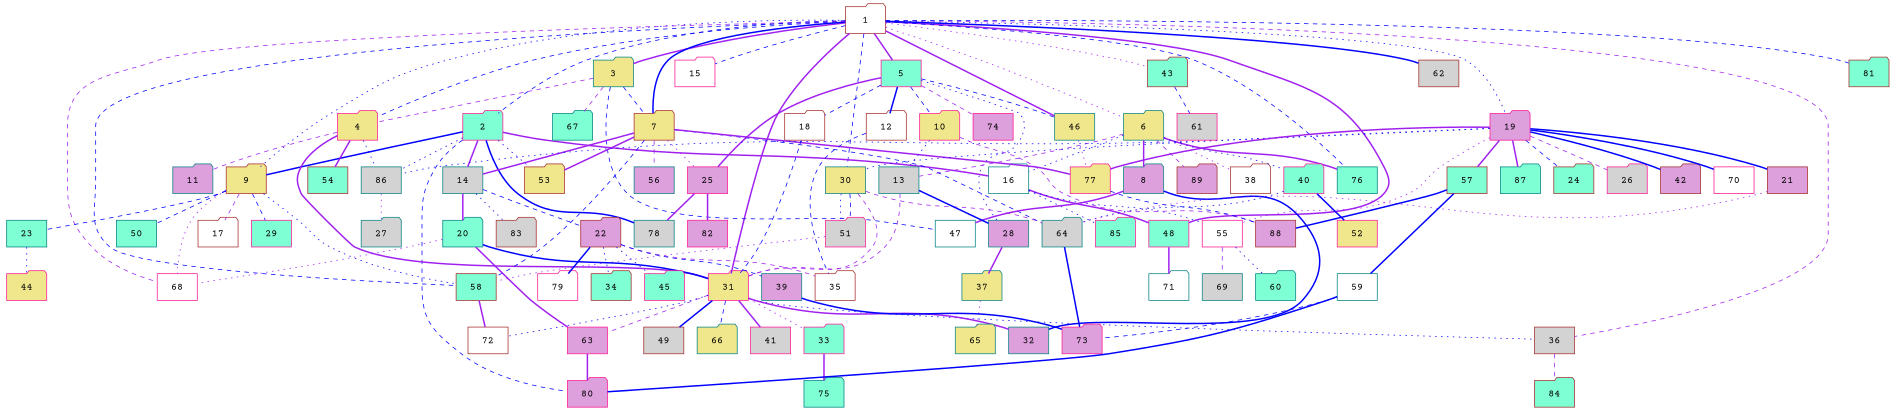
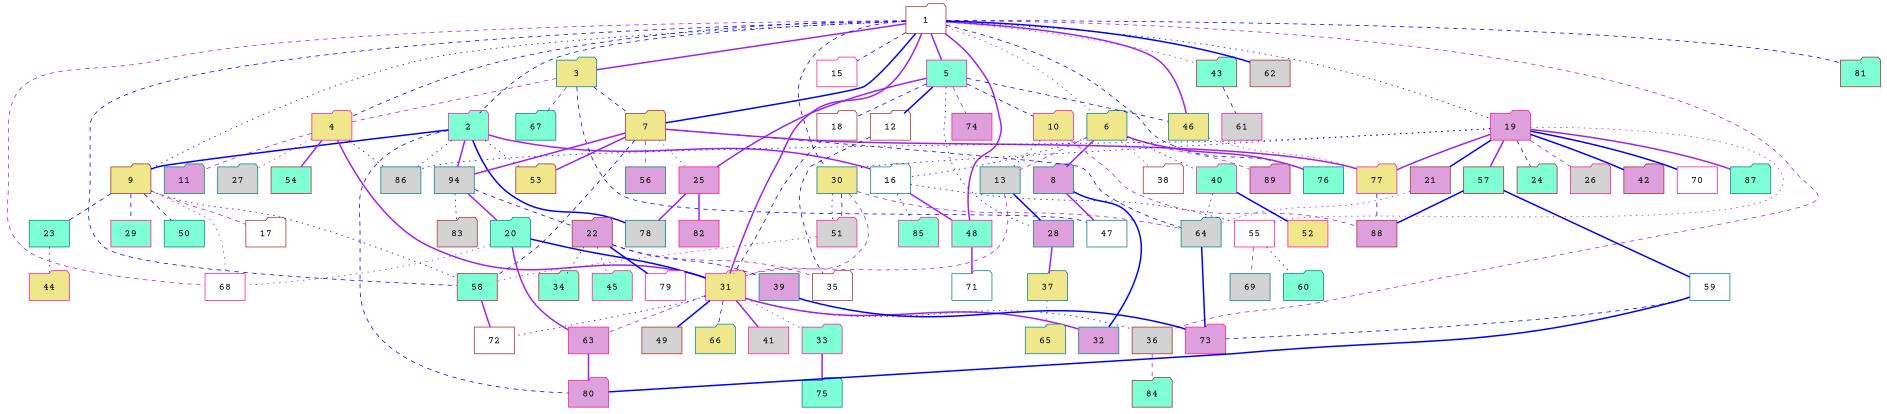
  graph {
    fontname="Courier Prime"
    node [color=teal fillcolor=aquamarine fontname="Courier Prime" shape=folder style=filled]
    edge [color=blue fontname="Courier Prime" style=bold]
    1 [color=brown fillcolor=white]
    2 [color=deeppink]
    3 [fillcolor=khaki]
    4 [color=deeppink fillcolor=khaki]
    5 [color=deeppink shape=box]
    6 [fillcolor=khaki]
    7 [color=brown fillcolor=khaki]
    9 [color=brown fillcolor=khaki]
    15 [color=deeppink fillcolor=white]
    19 [color=deeppink fillcolor=plum]
    30 [fillcolor=khaki shape=box]
    31 [color=deeppink fillcolor=khaki]
    36 [color=brown fillcolor=lightgrey shape=box]
    43 [color=brown]
    46 [fillcolor=khaki shape=box]
    48 [color=deeppink shape=box]
    58 [color=brown shape=box]
    62 [color=brown fillcolor=lightgrey shape=box]
    68 [color=deeppink fillcolor=white shape=box]
    76 [shape=box]
    81 [color=brown]
-   14 [fillcolor=lightgrey shape=box]
+   14 [fillcolor=lightgrey shape=box label=94]
    16 [fillcolor=white]
    53 [color=brown fillcolor=khaki]
    78 [fillcolor=lightgrey shape=box]
    80 [color=deeppink fillcolor=plum]
    86 [fillcolor=lightgrey shape=box]
    47 [fillcolor=white shape=box]
    67
    11 [fillcolor=plum]
    27 [fillcolor=lightgrey]
    54 [color=brown shape=box]
    10 [color=deeppink fillcolor=khaki]
    12 [color=brown fillcolor=white]
    18 [color=brown fillcolor=white]
    25 [color=deeppink fillcolor=plum shape=box]
    28 [fillcolor=plum shape=box]
    74 [color=deeppink fillcolor=plum shape=box]
    8 [fillcolor=plum]
    13 [fillcolor=lightgrey shape=box]
    38 [color=brown fillcolor=white]
    40 [color=deeppink]
    89 [color=brown fillcolor=plum]
    56 [fillcolor=plum shape=box]
    64 [fillcolor=lightgrey]
    77 [color=deeppink fillcolor=khaki]
    17 [color=brown fillcolor=white]
    23 [shape=box]
    29 [color=deeppink shape=box]
    50 [shape=box]
    55 [color=deeppink fillcolor=white shape=box]
    21 [color=brown fillcolor=plum shape=box]
    24 [color=brown]
    26 [color=deeppink fillcolor=lightgrey]
    42 [color=brown fillcolor=plum]
    57 [color=brown shape=box]
    70 [color=deeppink fillcolor=white shape=box]
    87
    51 [color=deeppink fillcolor=lightgrey]
    32 [fillcolor=plum shape=box]
    63 [color=deeppink fillcolor=plum shape=box]
    33 [color=deeppink]
    41 [color=deeppink fillcolor=lightgrey shape=box]
    49 [color=brown fillcolor=lightgrey shape=box]
    66 [fillcolor=khaki]
    72 [color=brown fillcolor=white shape=box]
    84 [color=brown]
    61 [color=deeppink fillcolor=lightgrey shape=box]
    71 [fillcolor=white]
    20
    22 [color=brown fillcolor=plum]
    83 [color=brown fillcolor=lightgrey]
    85 [color=deeppink]
    88 [color=brown fillcolor=plum shape=box]
    35 [color=brown fillcolor=white]
    82 [color=deeppink fillcolor=plum shape=box]
    37 [fillcolor=khaki]
    52 [color=deeppink fillcolor=khaki shape=box]
    73 [color=deeppink fillcolor=plum]
    44 [color=deeppink fillcolor=khaki]
    34 [color=brown]
    39 [fillcolor=plum shape=box]
    45 [color=deeppink]
    79 [color=deeppink fillcolor=white]
    60
    69 [fillcolor=lightgrey shape=box]
    59 [fillcolor=white shape=box]
    65 [fillcolor=khaki]
    75
    1 -- 2 [style=dashed]
    1 -- 3 [color=purple]
    1 -- 4 [style=dashed]
    1 -- 5 [color=purple]
    1 -- 6 [color=purple style=dotted]
    1 -- 7
    1 -- 9 [style=dotted]
    1 -- 15 [style=dashed]
    1 -- 19 [style=dotted]
    1 -- 30 [style=dashed]
    1 -- 31 [color=purple]
    1 -- 36 [color=purple style=dashed]
    1 -- 43 [color=purple style=dotted]
    1 -- 46 [color=purple]
    1 -- 48 [color=purple]
    1 -- 58 [style=dashed]
    1 -- 62
    1 -- 68 [color=purple style=dashed]
    1 -- 76 [style=dashed]
    1 -- 81 [style=dashed]
    2 -- 9
    2 -- 14 [color=purple]
    2 -- 16 [color=purple]
    2 -- 53 [style=dotted]
    2 -- 78
    2 -- 80 [style=dashed]
    2 -- 86 [style=dotted]
    3 -- 4 [color=purple style=dashed]
    3 -- 7 [style=dashed]
    3 -- 47 [style=dashed]
    3 -- 67 [color=purple style=dashed]
    4 -- 31 [color=purple]
    4 -- 86 [style=dotted]
    4 -- 11 [color=purple style=dashed]
-   86 -- 27 [color=purple style=dotted]
+   4 -- 27 [color=purple style=dotted]
    4 -- 54 [color=purple]
    5 -- 46 [style=dashed]
    5 -- 10 [style=dashed]
    5 -- 12
    5 -- 18 [style=dashed]
    5 -- 25 [color=purple]
    5 -- 28 [style=dotted]
    5 -- 74 [color=purple style=dashed]
    6 -- 76 [color=purple]
    6 -- 16 [style=dotted]
    6 -- 8 [color=purple]
    6 -- 13 [color=purple style=dashed]
    6 -- 38 [color=purple style=dotted]
    6 -- 40 [style=dotted]
    6 -- 89 [color=purple style=dashed]
    7 -- 58 [style=dashed]
    7 -- 14 [color=purple]
    7 -- 53 [color=purple]
    7 -- 25 [color=purple style=dotted]
    7 -- 56 [color=purple style=dashed]
    7 -- 64 [style=dashed]
    7 -- 77 [color=purple]
    9 -- 58 [style=dotted]
    9 -- 68 [color=purple style=dotted]
    9 -- 17 [color=purple style=dashed]
    9 -- 23 [style=dashed]
    9 -- 29 [style=dashed]
    9 -- 50 [style=dashed]
    19 -- 30 [style=dotted]
    19 -- 86 [style=dotted]
    19 -- 77 [color=purple]
    19 -- 55 [color=purple style=dotted]
    19 -- 21
    19 -- 24 [style=dashed]
    19 -- 26 [color=purple style=dashed]
    19 -- 42
    19 -- 57 [color=purple]
    19 -- 70
    19 -- 87 [color=purple]
    30 -- 31 [color=purple style=dashed]
    30 -- 64 [color=purple style=dashed]
    30 -- 51 [style=dotted]
    30 -- 51 [style=dashed]
    31 -- 36 [style=dotted]
    31 -- 32 [color=purple]
    31 -- 63 [color=purple style=dashed]
    31 -- 33 [color=purple style=dotted]
    31 -- 41 [color=purple]
    31 -- 49
    31 -- 66 [style=dashed]
    31 -- 72 [style=dotted]
    36 -- 84 [color=purple style=dashed]
    43 -- 61 [style=dashed]
    46 -- 77 [color=purple style=dotted]
    48 -- 71 [color=purple]
    58 -- 72 [color=purple]
    14 -- 20 [color=purple]
    14 -- 22 [style=dashed]
    14 -- 83 [style=dotted]
    16 -- 48 [color=purple]
    16 -- 55 [style=dotted]
    16 -- 85 [style=dotted]
    10 -- 13 [style=dotted]
    10 -- 88 [color=purple style=dashed]
    12 -- 35 [style=dashed]
    18 -- 31 [style=dashed]
    25 -- 78 [color=purple]
    25 -- 82 [color=purple]
    28 -- 37 [color=purple]
    8 -- 47 [color=purple]
    8 -- 32
    13 -- 31 [color=purple style=dashed]
    13 -- 28
    40 -- 64 [style=dotted]
    40 -- 52
    64 -- 73
    77 -- 88 [style=dashed]
    23 -- 44 [style=dotted]
    55 -- 60 [style=dotted]
    55 -- 69 [color=purple style=dashed]
    21 -- 64 [color=purple style=dotted]
    57 -- 88
    57 -- 59
    51 -- 58 [color=purple style=dotted]
    63 -- 80 [color=purple]
    33 -- 75 [color=purple]
    20 -- 31
    20 -- 68 [color=purple style=dotted]
    20 -- 63 [color=purple]
    22 -- 35 [color=purple style=dashed]
    22 -- 34 [style=dotted]
    22 -- 39 [style=dashed]
    22 -- 45 [style=dotted]
    22 -- 79
    37 -- 65 [color=purple style=dotted]
    39 -- 73
    59 -- 80
    59 -- 73 [style=dashed]
  }
